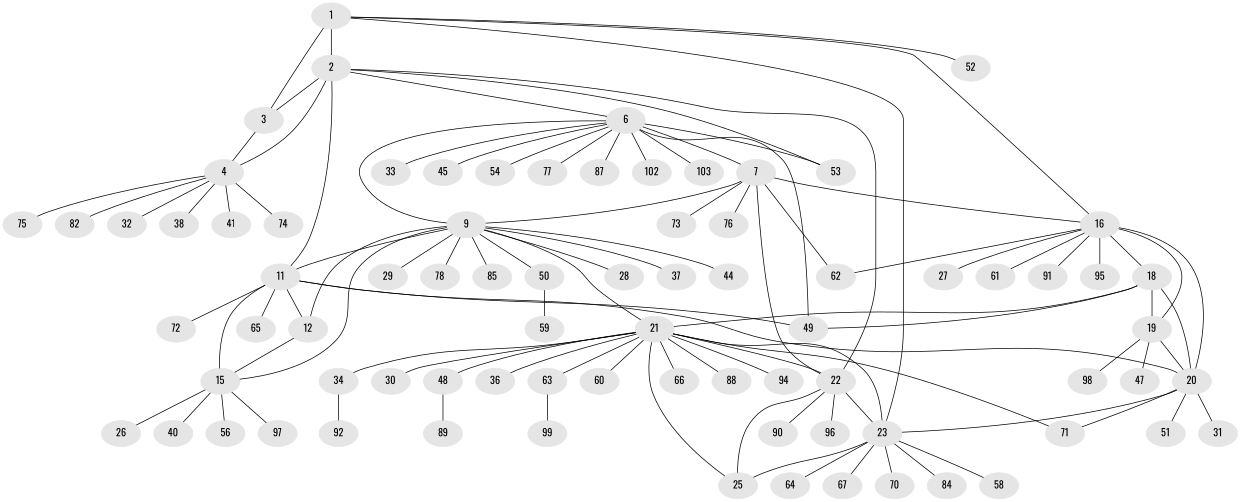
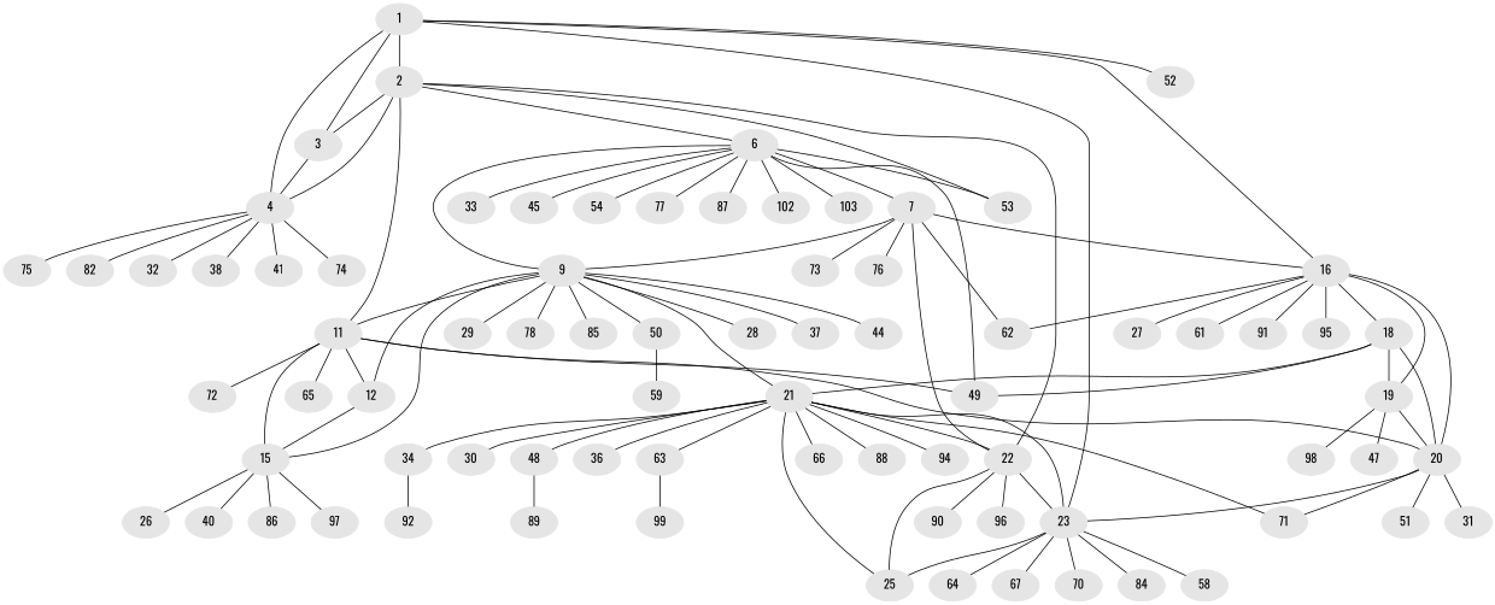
  graph {
    fontname=Oswald
    node [color=gray90 fontname=Oswald style=filled]
    edge [fontname=Oswald]
    1 [super="+5"]
    2 [super="+80"]
    3 [super="+43"]
    4 [super="+39"]
    16 [super="+17"]
    23 [super="+24"]
    52
    6 [super="+8"]
    11 [super="+13"]
    22 [super="+81"]
    53
    32
    38
    41
    74 [super="+79"]
    75
    82
    62 [super="+83"]
    20 [super="+100"]
    18 [super="+93"]
    19 [super="+45"]
    27
    61
    91
    95
    25
    58
    64
    67
    70
    n31 [label=84]
    7 [super="+10"]
    9 [super="+14"]
    33
    n35 [label=45 super="+57"]
    49 [super="+101"]
    54
    77
    87
    102
    103
    12
    15 [super="+29"]
    65
    72
    90
    96
    73
    76
    21 [super="+42"]
    28
    37
    44
    50 [super="+55"]
    n55 [label=29]
    78
    85
    26
    40
-   56
+   56 [label=86]
    97
    71
    30
    34 [super="+68"]
    36
    48 [super="+84"]
-   60
    63
    66
    88
    94
    59
    31 [super="+46"]
    51
    47
    98
    92
    89
    99
    1 -- 2 [weight=2]
    1 -- 3 [weight=2]
+   1 -- 4 [weight=2]
    1 -- 16
    1 -- 23
    1 -- 52
    2 -- 3
    2 -- 4
    2 -- 6
    2 -- 11
    2 -- 22
    2 -- 53
    3 -- 4
    4 -- 32
    4 -- 38
    4 -- 41
    4 -- 74
    4 -- 75
    4 -- 82
    16 -- 62
    16 -- 20 [weight=2]
    16 -- 18 [weight=2]
    16 -- 19 [weight=2]
    16 -- 27
    16 -- 61
    16 -- 91
    16 -- 95
    23 -- 25 [weight=2]
    23 -- 58
    23 -- 64
    23 -- 67
    23 -- 70
    23 -- n31
    6 -- 53
    6 -- 7 [weight=4]
    6 -- 9 [weight=2]
    6 -- 33
    6 -- n35
    6 -- 49
    6 -- 54
    6 -- 77
    6 -- 87
    6 -- 102
    6 -- 103
    11 -- 20
    11 -- 49
    11 -- 12 [weight=2]
    11 -- 15 [weight=2]
    11 -- 65
    11 -- 72
    22 -- 23 [weight=2]
    22 -- 25
    22 -- 90
    22 -- 96
    20 -- 23
    20 -- 71
    20 -- 31
    20 -- 51
    18 -- 20
    18 -- 19
    18 -- 49
    18 -- 21
    19 -- 20
    19 -- 47
    19 -- 98
    7 -- 16
    7 -- 22
    7 -- 62
    7 -- 9 [weight=2]
    7 -- 73
    7 -- 76
    9 -- 11 [weight=2]
    9 -- 12
    9 -- 15
    9 -- 21
    9 -- 28
    9 -- 37
    9 -- 44
    9 -- 50
    9 -- n55
    9 -- 78
    9 -- 85
    12 -- 15
    15 -- 26
    15 -- 40
    15 -- 56
    15 -- 97
    21 -- 23 [weight=2]
    21 -- 22
    21 -- 25
    21 -- 71
    21 -- 30
    21 -- 34
    21 -- 36
    21 -- 48
-   21 -- 60
    21 -- 63
    21 -- 66
    21 -- 88
    21 -- 94
    50 -- 59
    34 -- 92
    48 -- 89
    63 -- 99
  }
